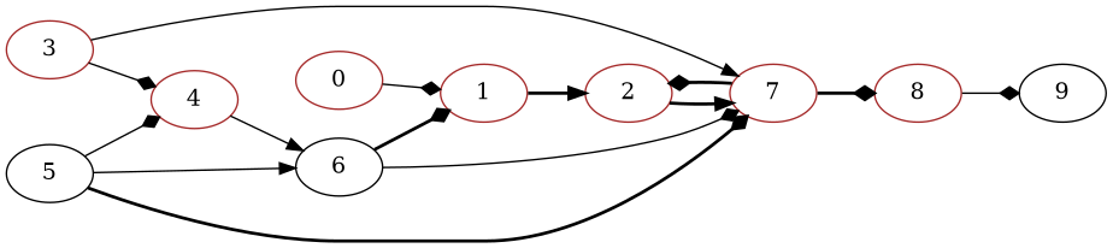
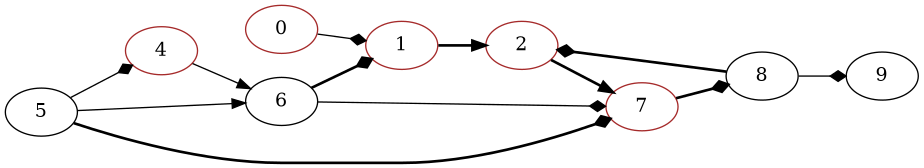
  digraph {
    rankdir=LR
    node [color=brown]
    edge [arrowhead=diamond style=solid]
    0
    1
    2
    7
-   3
    4
-   8
+   8 [color=black]
    6 [color=black]
    5 [color=black]
    9 [color=black]
    0 -> 1
    1 -> 2 [arrowhead=normal style=bold]
    2 -> 7 [arrowhead=normal style=bold]
-   7 -> 2 [style=bold]
+   8 -> 2 [style=bold]
    7 -> 8 [style=bold]
-   3 -> 7 [arrowhead=normal]
-   3 -> 4
    4 -> 6 [arrowhead=normal]
    8 -> 9
    6 -> 1 [style=bold]
    6 -> 7
    5 -> 7 [style=bold]
    5 -> 4
    5 -> 6 [arrowhead=normal]
  }
